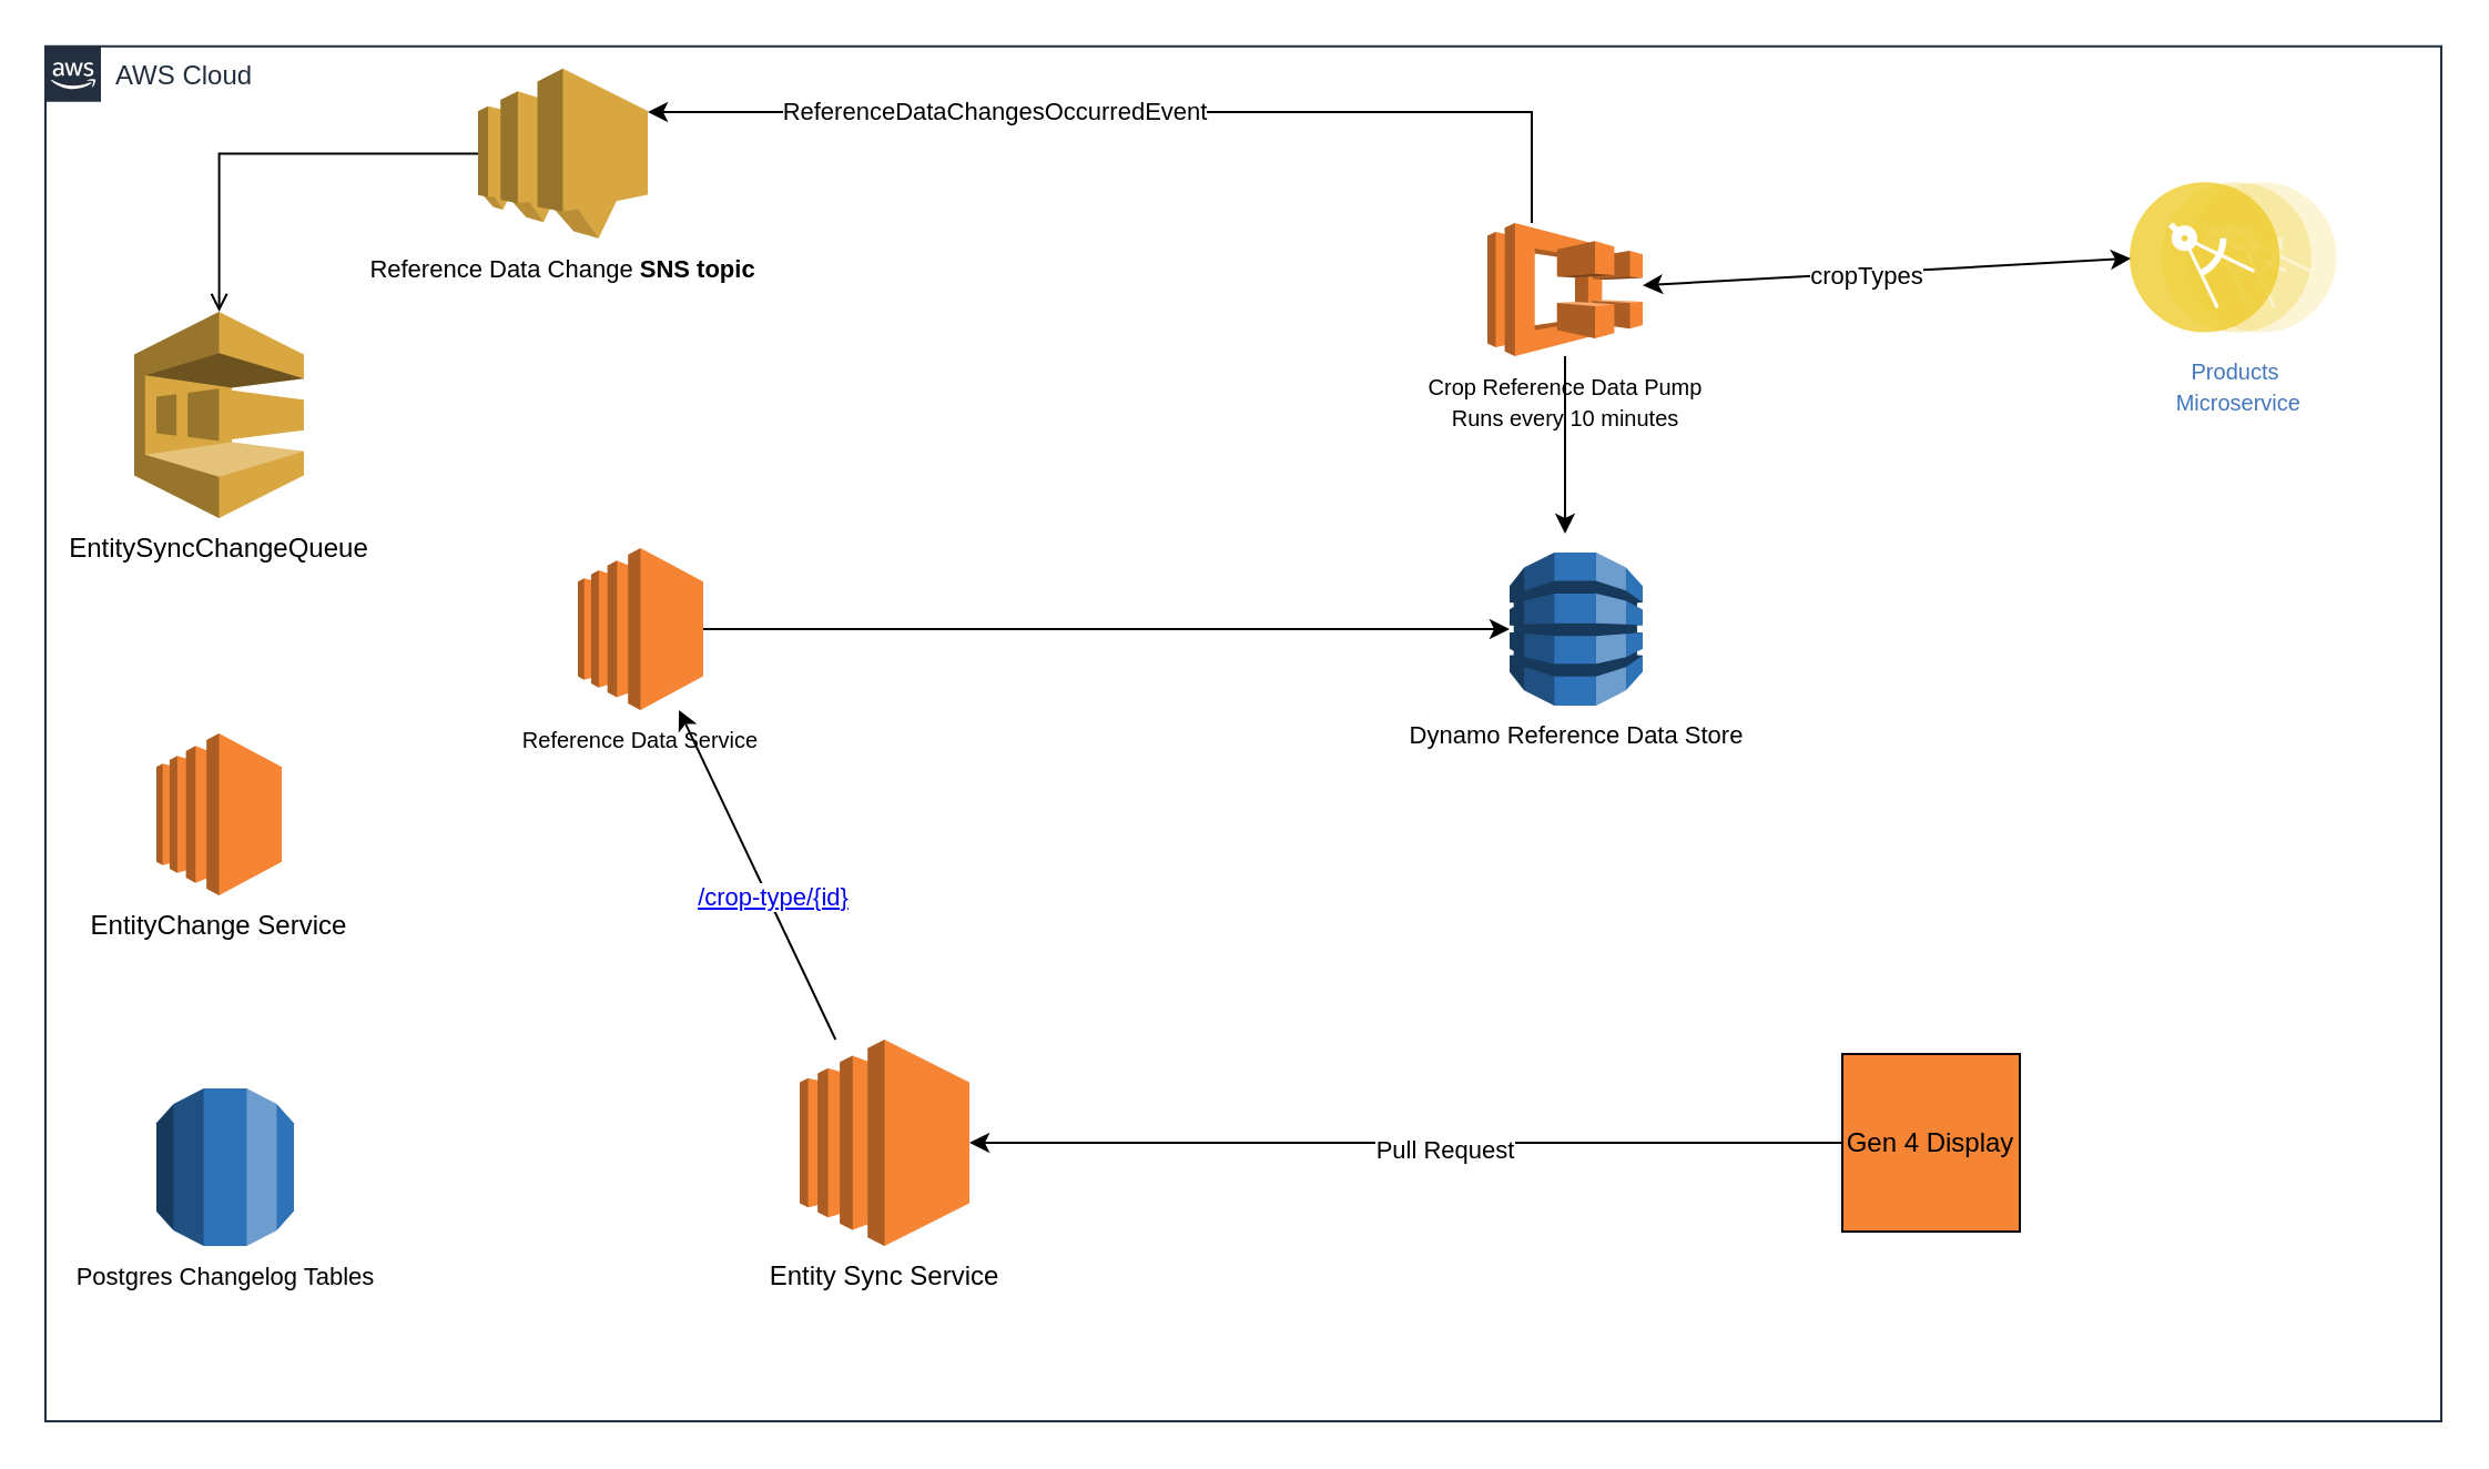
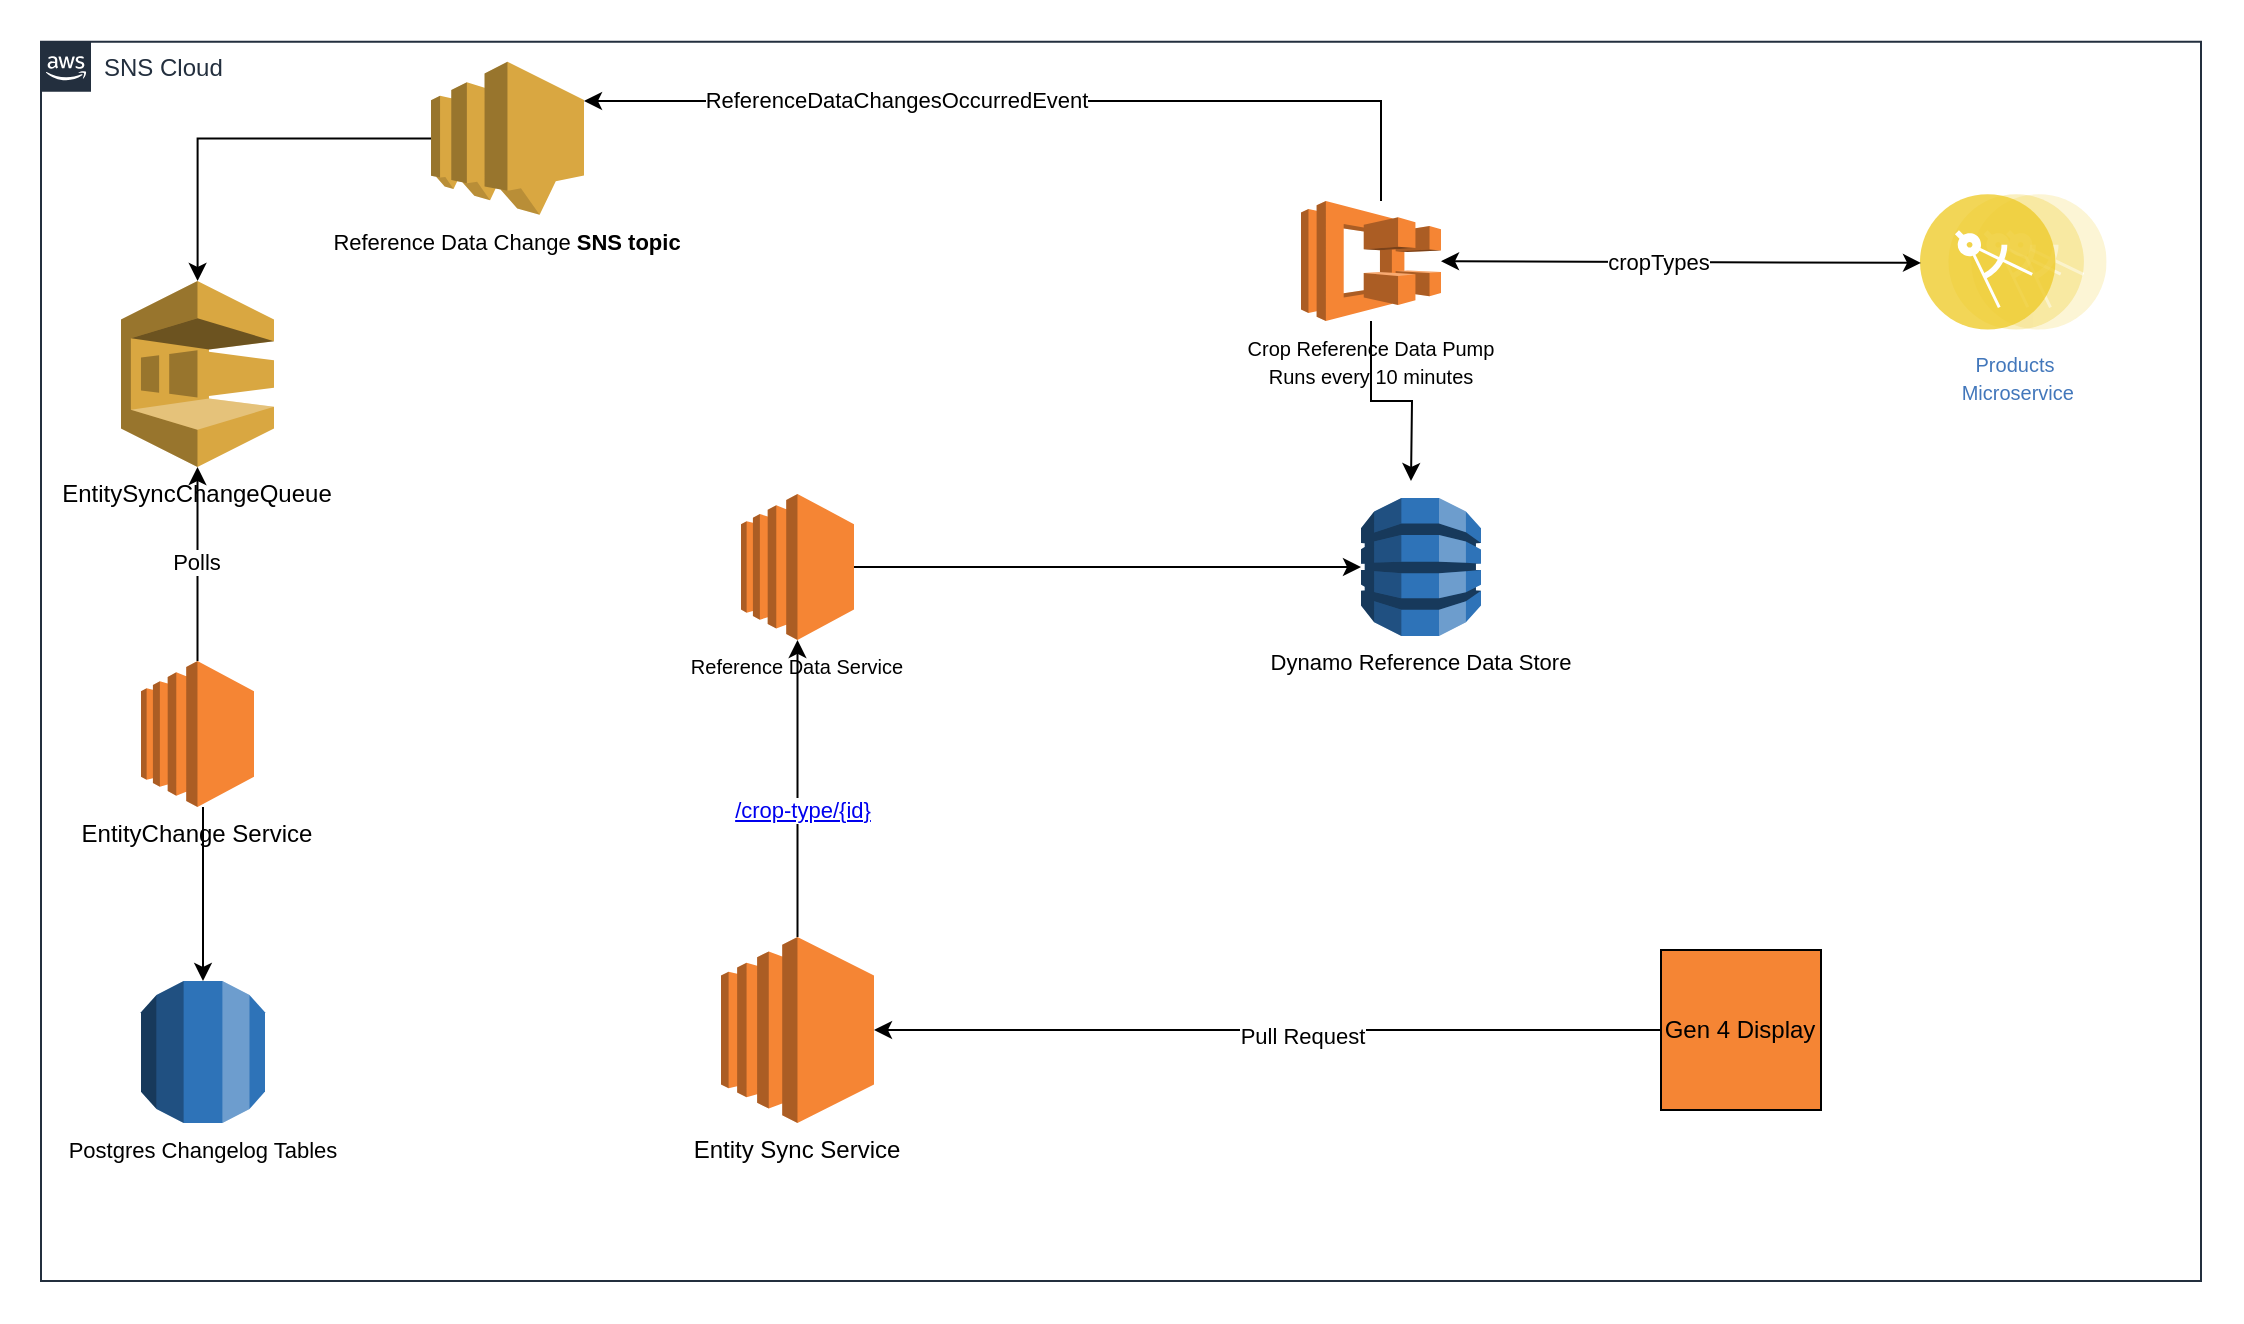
  <mxCell id="0" />
  <mxCell id="1" parent="0" />
- <mxCell id="2" value="AWS Cloud" style="points=[[0,0],[0.25,0],[0.5,0],[0.75,0],[1,0],[1,0.25],[1,0.5],[1,0.75],[1,1],[0.75,1],[0.5,1],[0.25,1],[0,1],[0,0.75],[0,0.5],[0,0.25]];outlineConnect=0;gradientColor=none;html=1;whiteSpace=wrap;fontSize=12;fontStyle=0;shape=mxgraph.aws4.group;grIcon=mxgraph.aws4.group_aws_cloud_alt;strokeColor=#232F3E;fillColor=none;verticalAlign=top;align=left;spacingLeft=30;fontColor=#232F3E;dashed=0;labelBackgroundColor=#ffffff;" parent="1" vertex="1"><mxGeometry x="20" y="20.4" width="1080" height="619.6" as="geometry" /></mxCell>
+ <mxCell id="2" value="SNS Cloud" style="points=[[0,0],[0.25,0],[0.5,0],[0.75,0],[1,0],[1,0.25],[1,0.5],[1,0.75],[1,1],[0.75,1],[0.5,1],[0.25,1],[0,1],[0,0.75],[0,0.5],[0,0.25]];outlineConnect=0;gradientColor=none;html=1;whiteSpace=wrap;fontSize=12;fontStyle=0;shape=mxgraph.aws4.group;grIcon=mxgraph.aws4.group_aws_cloud_alt;strokeColor=#232F3E;fillColor=none;verticalAlign=top;align=left;spacingLeft=30;fontColor=#232F3E;dashed=0;labelBackgroundColor=#ffffff;" parent="1" vertex="1"><mxGeometry x="20" y="20.4" width="1080" height="619.6" as="geometry" /></mxCell>
  <mxCell id="3" value="" style="edgeStyle=orthogonalEdgeStyle;rounded=0;orthogonalLoop=1;jettySize=auto;html=1;" parent="1" source="4" edge="1"><mxGeometry relative="1" as="geometry"><mxPoint x="705" y="240" as="targetPoint" /></mxGeometry></mxCell>
- <mxCell id="4" value="&lt;font style=&quot;font-size: 10px&quot;&gt;Crop Reference Data Pump&lt;br&gt;Runs every 10 minutes&lt;/font&gt;" style="outlineConnect=0;dashed=0;verticalLabelPosition=bottom;verticalAlign=top;align=center;html=1;shape=mxgraph.aws3.ecs;fillColor=#F58534;gradientColor=none;" parent="1" vertex="1"><mxGeometry x="670" y="100" width="70" height="60" as="geometry" /></mxCell>
+ <mxCell id="4" value="&lt;font style=&quot;font-size: 10px&quot;&gt;Crop Reference Data Pump&lt;br&gt;Runs every 10 minutes&lt;/font&gt;" style="outlineConnect=0;dashed=0;verticalLabelPosition=bottom;verticalAlign=top;align=center;html=1;shape=mxgraph.aws3.ecs;fillColor=#F58534;gradientColor=none;" parent="1" vertex="1"><mxGeometry x="650" y="100" width="70" height="60" as="geometry" /></mxCell>
  <mxCell id="5" value="EntitySyncChangeQueue " style="outlineConnect=0;dashed=0;verticalLabelPosition=bottom;verticalAlign=top;align=center;html=1;shape=mxgraph.aws3.sqs;fillColor=#D9A741;gradientColor=none;" parent="1" vertex="1"><mxGeometry x="60" y="140" width="76.5" height="93" as="geometry" /></mxCell>
  <mxCell id="6" value="&lt;font style=&quot;font-size: 11px&quot;&gt;Postgres Changelog Tables&lt;/font&gt;" style="outlineConnect=0;dashed=0;verticalLabelPosition=bottom;verticalAlign=top;align=center;html=1;shape=mxgraph.aws3.rds;fillColor=#2E73B8;gradientColor=none;" parent="1" vertex="1"><mxGeometry x="70" y="490" width="62" height="71" as="geometry" /></mxCell>
- <mxCell id="7" value="" style="edgeStyle=orthogonalEdgeStyle;rounded=0;orthogonalLoop=1;jettySize=auto;html=1;endArrow=open;" parent="1" source="8" edge="1" target="5"><mxGeometry relative="1" as="geometry"><mxPoint x="248.25" y="176.9" as="targetPoint" /></mxGeometry></mxCell>
+ <mxCell id="7" value="" style="edgeStyle=orthogonalEdgeStyle;rounded=0;orthogonalLoop=1;jettySize=auto;html=1;" parent="1" source="8" edge="1" target="5"><mxGeometry relative="1" as="geometry"><mxPoint x="248.25" y="176.9" as="targetPoint" /></mxGeometry></mxCell>
  <mxCell id="8" value="&lt;font style=&quot;font-size: 11px&quot;&gt;Reference Data Change &lt;b&gt;SNS topic&lt;/b&gt;&lt;/font&gt;" style="outlineConnect=0;dashed=0;verticalLabelPosition=bottom;verticalAlign=top;align=center;html=1;shape=mxgraph.aws3.sns;fillColor=#D9A741;gradientColor=none;" parent="1" vertex="1"><mxGeometry x="215" y="30.4" width="76.5" height="76.5" as="geometry" /></mxCell>
- <mxCell id="9" value="&lt;font style=&quot;font-size: 10px&quot;&gt;Products&lt;br&gt;&amp;nbsp;Microservice&lt;/font&gt;" style="aspect=fixed;perimeter=ellipsePerimeter;html=1;align=center;shadow=0;dashed=0;fontColor=#4277BB;labelBackgroundColor=#ffffff;fontSize=12;spacingTop=3;image;image=img/lib/ibm/applications/microservice.svg;" parent="1" vertex="1"><mxGeometry x="960" y="81.9" width="93.3" height="68.1" as="geometry" /></mxCell>
+ <mxCell id="9" value="&lt;font style=&quot;font-size: 10px&quot;&gt;Products&lt;br&gt;&amp;nbsp;Microservice&lt;/font&gt;" style="aspect=fixed;perimeter=ellipsePerimeter;html=1;align=center;shadow=0;dashed=0;fontColor=#4277BB;labelBackgroundColor=#ffffff;fontSize=12;spacingTop=3;image;image=img/lib/ibm/applications/microservice.svg;" parent="1" vertex="1"><mxGeometry x="960" y="96.9" width="93.3" height="68.1" as="geometry" /></mxCell>
  <mxCell id="10" value="" style="endArrow=classic;startArrow=classic;html=1;entryX=0;entryY=0.5;entryDx=0;entryDy=0;" parent="1" source="4" target="9" edge="1"><mxGeometry width="50" height="50" relative="1" as="geometry"><mxPoint x="810" y="160" as="sourcePoint" /><mxPoint x="860" y="110" as="targetPoint" /></mxGeometry></mxCell>
  <mxCell id="11" value="&lt;font style=&quot;font-size: 11px&quot;&gt;cropTypes&lt;/font&gt;" style="edgeLabel;html=1;align=center;verticalAlign=middle;resizable=0;points=[];" parent="10" vertex="1" connectable="0"><mxGeometry x="-0.253" relative="1" as="geometry"><mxPoint x="19" as="offset" /></mxGeometry></mxCell>
+ <mxCell id="12" style="edgeStyle=orthogonalEdgeStyle;rounded=0;orthogonalLoop=1;jettySize=auto;html=1;" parent="1" source="19" edge="1" target="6"><mxGeometry relative="1" as="geometry"><mxPoint x="468" y="230" as="targetPoint" /><Array as="points"><mxPoint x="101" y="420" /><mxPoint x="101" y="420" /></Array></mxGeometry></mxCell>
  <mxCell id="13" style="edgeStyle=orthogonalEdgeStyle;rounded=0;orthogonalLoop=1;jettySize=auto;html=1;" parent="1" source="14" edge="1"><mxGeometry relative="1" as="geometry"><mxPoint x="680" y="283" as="targetPoint" /><Array as="points"><mxPoint x="630" y="283" /><mxPoint x="630" y="283" /></Array></mxGeometry></mxCell>
- <mxCell id="14" value="&lt;font style=&quot;font-size: 10px&quot;&gt;Reference Data Service&lt;/font&gt;" style="outlineConnect=0;dashed=0;verticalLabelPosition=bottom;verticalAlign=top;align=center;html=1;shape=mxgraph.aws3.ec2;fillColor=#F58534;gradientColor=none;" parent="1" vertex="1"><mxGeometry x="260" y="246.45" width="56.5" height="73" as="geometry" /></mxCell>
+ <mxCell id="14" value="&lt;font style=&quot;font-size: 10px&quot;&gt;Reference Data Service&lt;/font&gt;" style="outlineConnect=0;dashed=0;verticalLabelPosition=bottom;verticalAlign=top;align=center;html=1;shape=mxgraph.aws3.ec2;fillColor=#F58534;gradientColor=none;" parent="1" vertex="1"><mxGeometry x="370" y="246.45" width="56.5" height="73" as="geometry" /></mxCell>
  <mxCell id="15" style="edgeStyle=orthogonalEdgeStyle;rounded=0;orthogonalLoop=1;jettySize=auto;html=1;" parent="1" source="4" target="8" edge="1"><mxGeometry relative="1" as="geometry"><mxPoint x="700" y="30" as="sourcePoint" /><Array as="points"><mxPoint x="690" y="50" /></Array></mxGeometry></mxCell>
  <mxCell id="16" value="ReferenceDataChangesOccurredEvent" style="edgeLabel;html=1;align=center;verticalAlign=middle;resizable=0;points=[];" vertex="1" connectable="0" parent="15"><mxGeometry x="0.305" y="-1" relative="1" as="geometry"><mxPoint as="offset" /></mxGeometry></mxCell>
  <mxCell id="17" value="&lt;font style=&quot;font-size: 11px&quot;&gt;Dynamo Reference Data Store&lt;br&gt;&lt;/font&gt;" style="outlineConnect=0;dashed=0;verticalLabelPosition=bottom;verticalAlign=top;align=center;html=1;shape=mxgraph.aws3.dynamo_db;fillColor=#2E73B8;gradientColor=none;" parent="1" vertex="1"><mxGeometry x="680" y="248.45" width="60" height="69" as="geometry" /></mxCell>
+ <mxCell id="18" value="Polls" style="edgeStyle=orthogonalEdgeStyle;rounded=0;orthogonalLoop=1;jettySize=auto;html=1;" edge="1" parent="1" source="19" target="5"><mxGeometry relative="1" as="geometry" /></mxCell>
  <mxCell id="19" value="EntityChange Service" style="outlineConnect=0;dashed=0;verticalLabelPosition=bottom;verticalAlign=top;align=center;html=1;shape=mxgraph.aws3.ec2;fillColor=#F58534;gradientColor=none;" vertex="1" parent="1"><mxGeometry x="70" y="330" width="56.5" height="73" as="geometry" /></mxCell>
  <mxCell id="20" value="Entity Sync Service" style="outlineConnect=0;dashed=0;verticalLabelPosition=bottom;verticalAlign=top;align=center;html=1;shape=mxgraph.aws3.ec2;fillColor=#F58534;gradientColor=none;" vertex="1" parent="1"><mxGeometry x="360" y="468" width="76.5" height="93" as="geometry" /></mxCell>
  <mxCell id="21" value="" style="endArrow=classic;html=1;" edge="1" parent="1" source="20" target="14"><mxGeometry width="50" height="50" relative="1" as="geometry"><mxPoint x="390" y="468" as="sourcePoint" /><mxPoint x="440" y="418" as="targetPoint" /></mxGeometry></mxCell>
  <mxCell id="22" value="&lt;a href=&quot;https://github.deere.com/streaming-data/reference-data-service-contract/blob/master/swagger/src/main/resources/contract.json&quot;&gt;/crop-type/{id}&lt;/a&gt;" style="edgeLabel;html=1;align=center;verticalAlign=middle;resizable=0;points=[];" vertex="1" connectable="0" parent="21"><mxGeometry x="-0.138" y="-2" relative="1" as="geometry"><mxPoint as="offset" /></mxGeometry></mxCell>
  <mxCell id="23" style="edgeStyle=orthogonalEdgeStyle;rounded=0;orthogonalLoop=1;jettySize=auto;html=1;" edge="1" parent="1" source="25" target="20"><mxGeometry relative="1" as="geometry" /></mxCell>
  <mxCell id="24" value="Pull Request" style="edgeLabel;html=1;align=center;verticalAlign=middle;resizable=0;points=[];" vertex="1" connectable="0" parent="23"><mxGeometry x="-0.085" y="3" relative="1" as="geometry"><mxPoint as="offset" /></mxGeometry></mxCell>
  <mxCell id="25" value="Gen 4 Display" style="whiteSpace=wrap;html=1;aspect=fixed;fillColor=#f58534;" vertex="1" parent="1"><mxGeometry x="830" y="474.5" width="80" height="80" as="geometry" /></mxCell>
